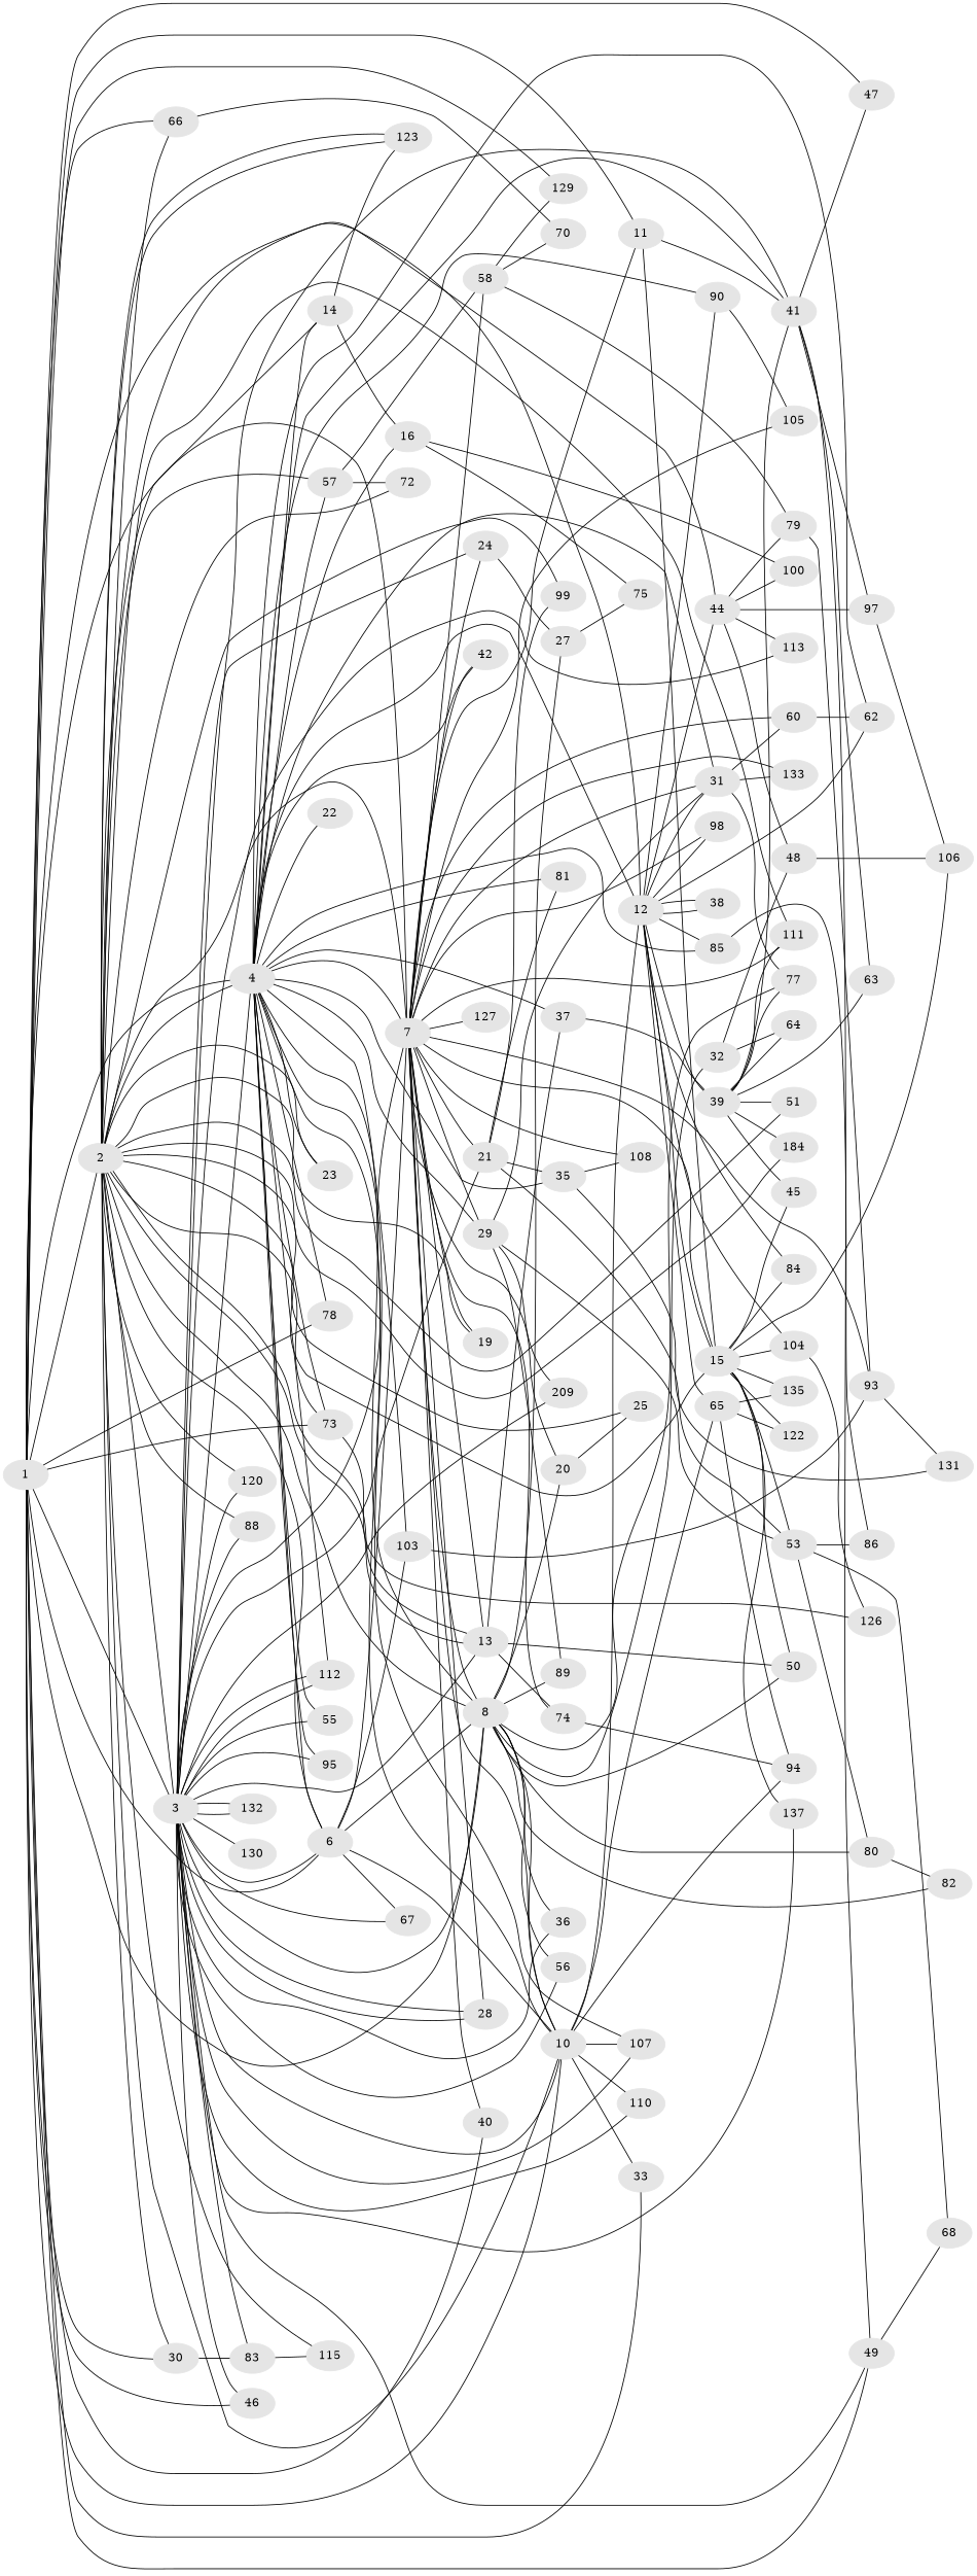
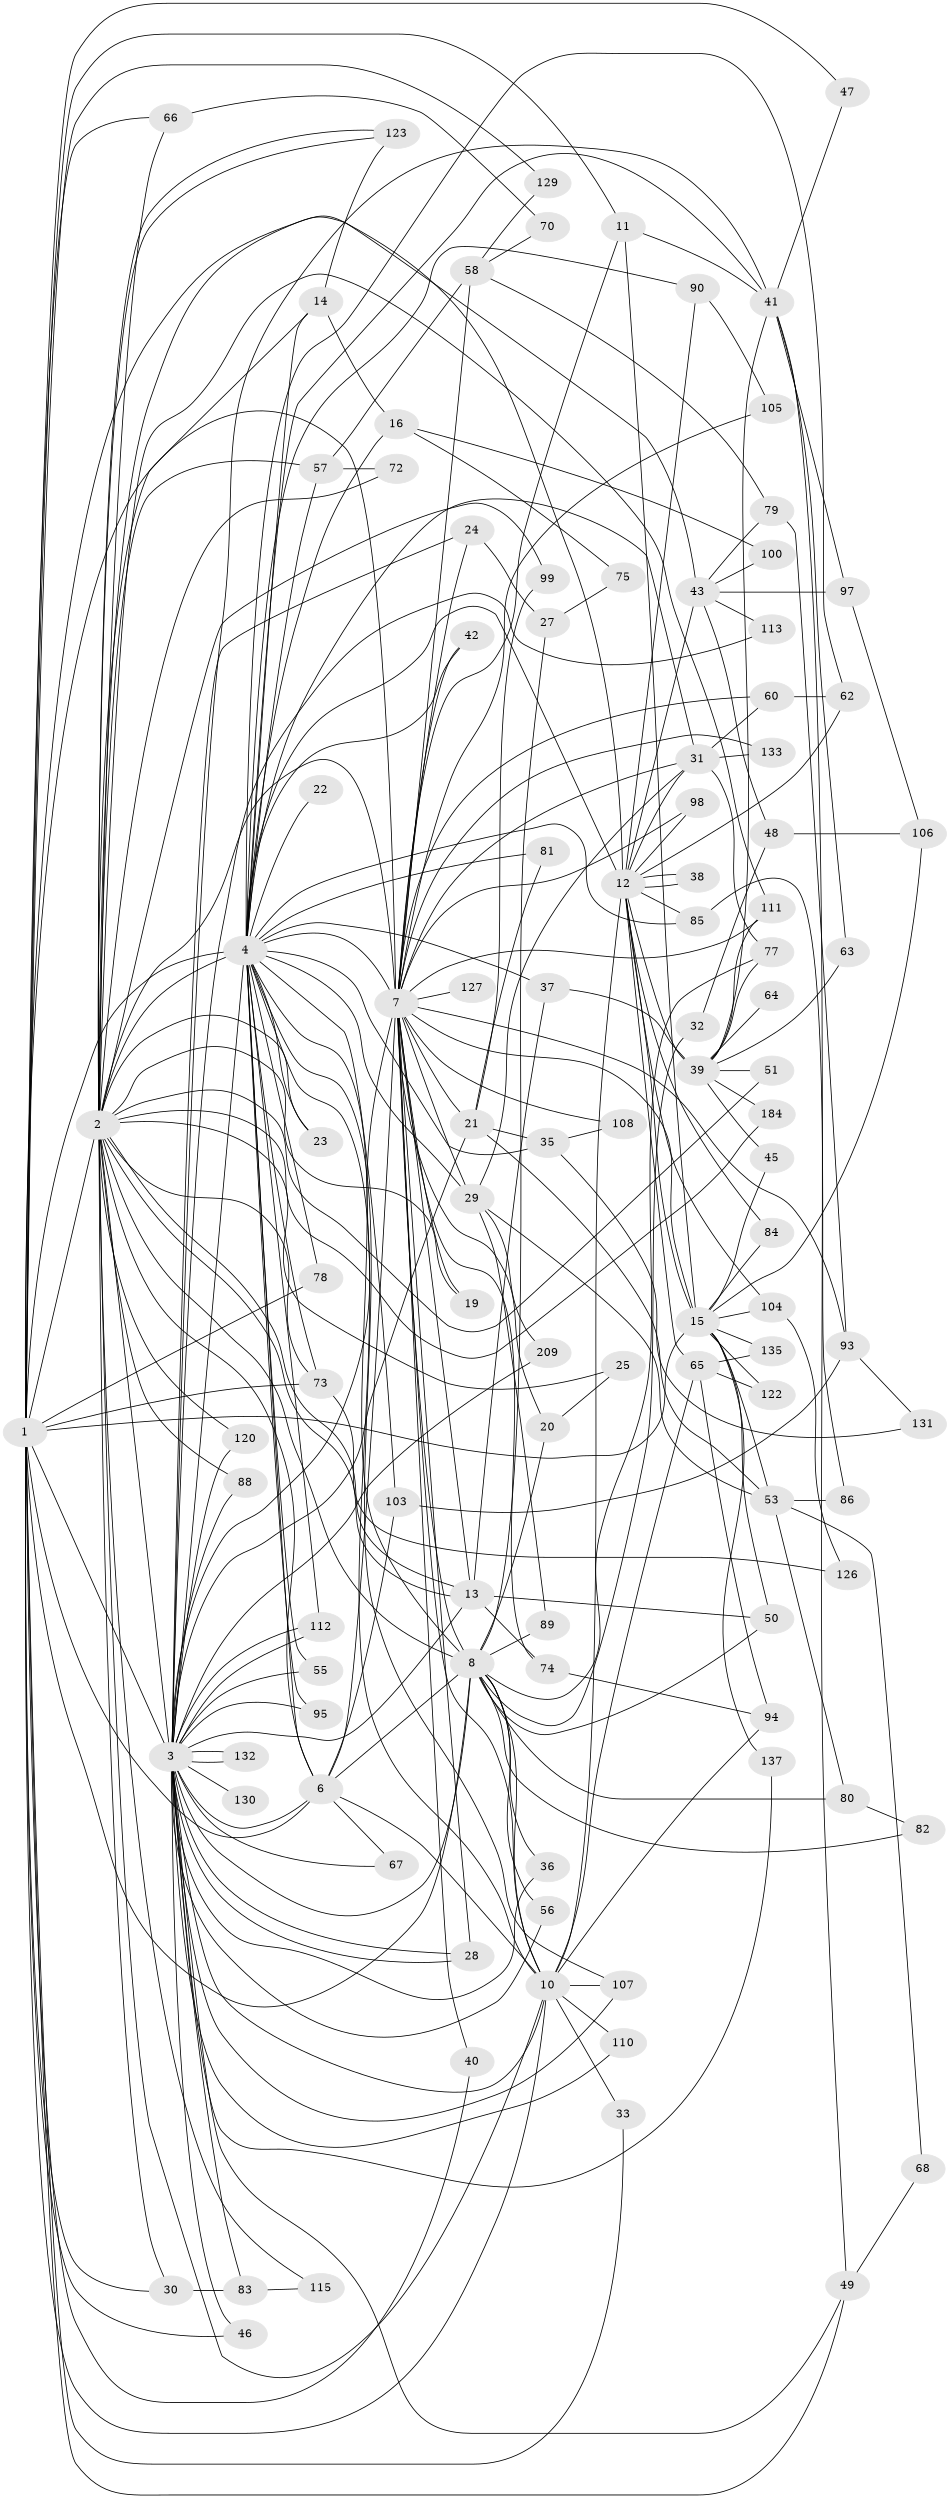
  graph {
    rankdir=LR
    node [color=gray90 style=filled]
    1 [super="+5"]
    2 [super="+59"]
    3 [super="+34"]
    4 [super="+9"]
    6 [super="+118"]
    7 [super="+18"]
    8 [super="+71"]
    10 [super="+69"]
    11 [super="+17"]
    12 [super="+91"]
    15 [super="+26"]
    30 [super="+76"]
    33
    40
    46
    47
    49 [super="+128"]
    66
    73 [super="+101"]
    78
    129
    13 [super="+114"]
    14 [super="+136"]
    19
    23
    25
-   44
+   44 [label=43]
    51
    57
    72
    88
    99
    111 [super="+125"]
    115
    120
    123
    n37 [label=184]
    21
    24
    28 [super="+87"]
    36
    41 [super="+43"]
    55
    56
    67
    83
    95
    107 [super="+116"]
    n49 [label=209]
    110
    112 [super="+134"]
    113
    130
    132
    137
    16
    22
    29 [super="+96"]
    31 [super="+52"]
    35
    37
    42
    62
    81
    85
    90
    103
    93 [super="+138"]
    127
    20
    58
    60
    74
    98
    105
    108
    133
    32
    27
    50 [super="+119"]
    77 [super="+117"]
    80
    82
    89
    65
    94 [super="+102"]
    38
    39 [super="+61"]
    84
    104
    45
    53 [super="+92"]
    106
    122
    135
    68
    70
    126
    48
    64
    100
    97 [super="+121"]
    79
    63
    75
    131
    86
    1 -- 2 [weight=2]
    1 -- 3 [weight=2]
    1 -- 4 [weight=4]
    1 -- 6 [weight=2]
    1 -- 7 [weight=2]
    1 -- 8 [weight=2]
    1 -- 10 [weight=2]
    1 -- 11
    1 -- 12
-   2 -- 15
+   1 -- 15
    1 -- 30 [weight=2]
    1 -- 33
    1 -- 40
    1 -- 46
    1 -- 47
    1 -- 49
    1 -- 66
    1 -- 73
    1 -- 78
    1 -- 129
    2 -- 3
    2 -- 4 [weight=2]
    2 -- 6 [weight=2]
    2 -- 7
    2 -- 8
    2 -- 10
    2 -- 30
    2 -- 66
    2 -- 73
    2 -- 13
    2 -- 13
    2 -- 14
    2 -- 19
    2 -- 23
    2 -- 25
    2 -- 44
    2 -- 51
    2 -- 57
    2 -- 72
    2 -- 88
    2 -- 99
    2 -- 111
    2 -- 115
    2 -- 120
    2 -- 123
    2 -- 123
    2 -- n37
    3 -- 4 [weight=2]
    3 -- 6
    3 -- 7
    3 -- 8
    3 -- 10
    3 -- 46
    3 -- 49
    3 -- 13
    3 -- 88
    3 -- 120
    3 -- 21
    3 -- 24
    3 -- 28 [weight=2]
    3 -- 28
    3 -- 36
    3 -- 41
    3 -- 55
    3 -- 56
    3 -- 67
    3 -- 83
    3 -- 95
    3 -- 107
    3 -- n49
    3 -- 110
    3 -- 112
    3 -- 112
    3 -- 113
    3 -- 130 [weight=2]
    3 -- 132
    3 -- 132
    3 -- 137
    4 -- 6 [weight=2]
    4 -- 7 [weight=2]
    4 -- 8 [weight=3]
    4 -- 10 [weight=2]
    4 -- 12
    4 -- 73
    4 -- 78
    4 -- 14
    4 -- 23
    4 -- 57
    4 -- 41
    4 -- 55
    4 -- 95
    4 -- 107
    4 -- 112
    4 -- 16
    4 -- 22 [weight=2]
    4 -- 29
    4 -- 31
    4 -- 35
    4 -- 37
    4 -- 42
    4 -- 62
    4 -- 81
    4 -- 85
    4 -- 90
    4 -- 103
    6 -- 7 [weight=2]
    6 -- 8
    6 -- 10
    6 -- 67
    6 -- 103
    7 -- 8
    7 -- 10
    7 -- 11
    7 -- 15
    7 -- 40
    7 -- 13
    7 -- 19
    7 -- 111
    7 -- 21
    7 -- 24
    7 -- 28
    7 -- 29
    7 -- 31
    7 -- 42
    7 -- 93
    7 -- 127
    7 -- 20
    7 -- 58
    7 -- 60
    7 -- 74
    7 -- 98
    7 -- 105
    7 -- 108
    7 -- 133
    8 -- 10
    8 -- 36
    8 -- 56
    8 -- 20
    8 -- 32
    8 -- 27
    8 -- 50
    8 -- 77
    8 -- 80
    8 -- 82
    8 -- 89
    10 -- 12
    10 -- 33
    10 -- 107
    10 -- 110
    10 -- 65
    10 -- 94
    11 -- 15
    11 -- 41
    12 -- 15
    12 -- 44
    12 -- 31
    12 -- 62
    12 -- 85
    12 -- 90
    12 -- 98
    12 -- 65
    12 -- 38
    12 -- 38
    12 -- 39
    12 -- 84
    12 -- 104
    15 -- 137
    15 -- 50
    15 -- 84
    15 -- 104
    15 -- 45
    15 -- 53
    15 -- 106
    15 -- 122
    15 -- 135
    30 -- 83
    49 -- 68
    66 -- 70
    73 -- 126
    13 -- 37
    13 -- 74
    13 -- 50
    14 -- 123
    14 -- 16
    44 -- 113
    44 -- 48
    44 -- 100
    44 -- 97
    44 -- 79
    57 -- 72
    57 -- 58
    21 -- 99
    21 -- 35
    21 -- 81
    21 -- 53
    24 -- 27
    41 -- 47
    41 -- 49
    41 -- 97
    41 -- 63
    83 -- 115
    16 -- 100
    16 -- 75
    29 -- n49
    29 -- 31
    29 -- 89
    29 -- 53
    31 -- 60
    31 -- 133
    31 -- 77
    35 -- 108
    35 -- 131
    37 -- 39
    85 -- 86
    90 -- 105
    103 -- 93
    93 -- 131
    20 -- 25
    58 -- 129
    58 -- 70
    58 -- 79
    60 -- 62
    74 -- 94
    32 -- 48
-   32 -- 64
    27 -- 75
    80 -- 82
    65 -- 94
    65 -- 122
    65 -- 135
    39 -- 51
    39 -- 111
    39 -- n37
    39 -- 41
    39 -- 77
    39 -- 45
    39 -- 64
    39 -- 63
    104 -- 126
    53 -- 80
    53 -- 68
    53 -- 86
    48 -- 106
    97 -- 106
    79 -- 93
  }
